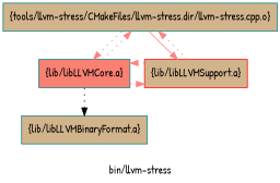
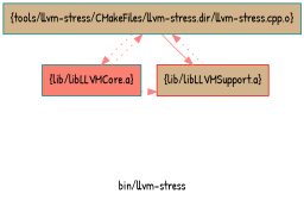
  digraph {
    fontname="Patrick Hand"
    label="bin/llvm-stress"
    node [color=teal fillcolor=tan fontname="Patrick Hand" group=1 shape=box style=filled]
    edge [color="1.000000 0.5 1" fontname="Patrick Hand" style=dotted]
    n1 [label="{tools/llvm-stress/CMakeFiles/llvm-stress.dir/llvm-stress.cpp.o}"]
    n2 [fillcolor=salmon label="{lib/libLLVMCore.a}"]
    n3 [color=red label="{lib/libLLVMSupport.a}"]
-   n4 [group=0 label="{lib/libLLVMBinaryFormat.a}"]
    subgraph sub_1 {
      rank=same
      n1
    }
    subgraph sub_2 {
      rank=same
      n2
      n3
    }
    n1 -> n2
    n1 -> n3 [style=solid]
    n2 -> n1
    n2 -> n3
-   n2 -> n4 [color=""]
    n3 -> n1
-   n3 -> n2
  }
